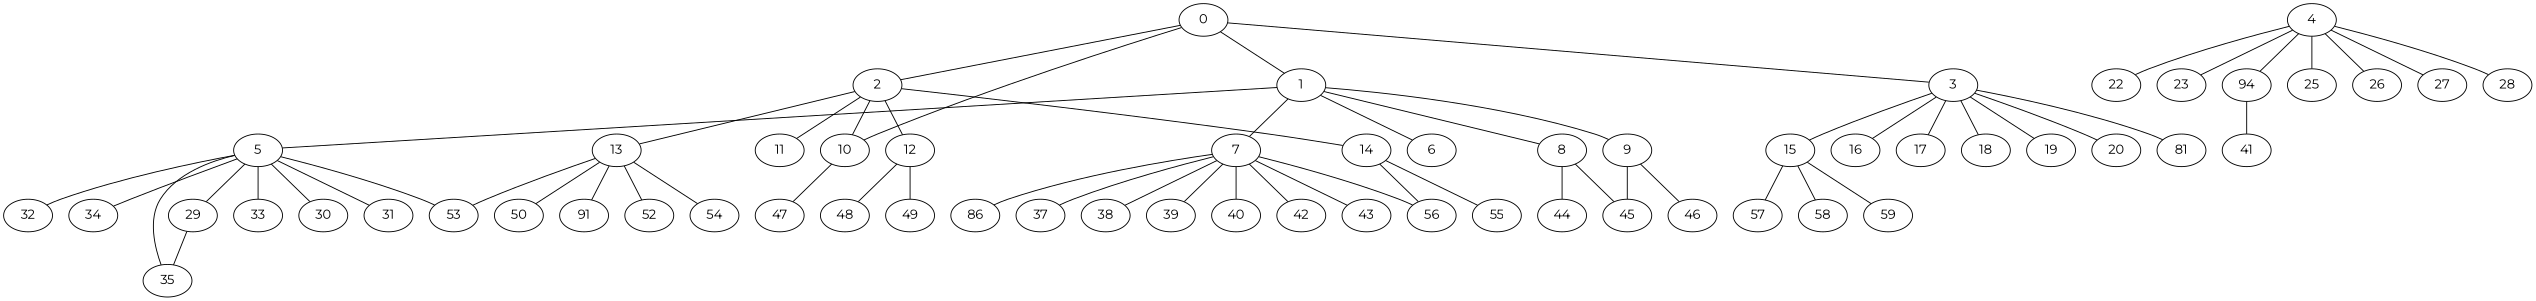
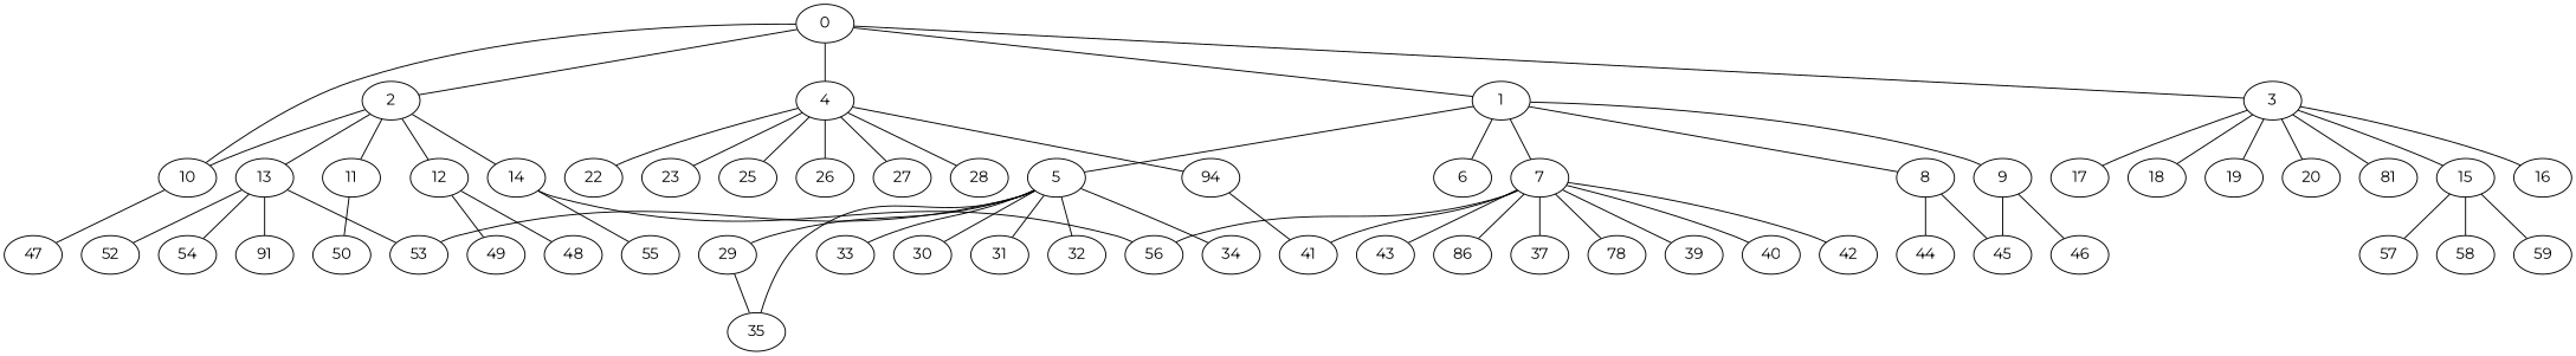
  graph {
    fontname=Montserrat
    node [fontname=Montserrat]
    edge [fontname=Montserrat]
    0
    1
    2
    3
    4
    10
    5
    6
    7
    8
    9
    11
    12
    13
    14
    15
    16
    17
    18
    19
    20
    n22 [label=81]
    22
    23
    n25 [label=94]
    25
    26
    27
    28
    47
    32
    34
    35
    33
    29
    30
    31
    53
    n39 [label=86]
    37
-   38
+   38 [label=78]
    39
    40
    41
    42
    43
    56
    44
    45
    46
    48
    49
    50
    n54 [label=91]
    52
    54
    55
    57
    58
    59
    0 -- 1
    0 -- 2
    0 -- 3
+   0 -- 4
    0 -- 10
    1 -- 5
    1 -- 6
    1 -- 7
    1 -- 8
    1 -- 9
    2 -- 10
    2 -- 11
    2 -- 12
    2 -- 13
    2 -- 14
    3 -- 15
    3 -- 16
    3 -- 17
    3 -- 18
    3 -- 19
    3 -- 20
    3 -- n22
    4 -- 22
    4 -- 23
    4 -- n25
    4 -- 25
    4 -- 26
    4 -- 27
    4 -- 28
    10 -- 47
    5 -- 32
    5 -- 34
    5 -- 35
    5 -- 33
    5 -- 29
    5 -- 30
    5 -- 31
    5 -- 53
    7 -- n39
    7 -- 37
    7 -- 38
    7 -- 39
    7 -- 40
+   7 -- 41
    7 -- 42
    7 -- 43
    7 -- 56
    8 -- 44
    8 -- 45
    9 -- 45
    9 -- 46
    12 -- 48
    12 -- 49
    13 -- 53
-   13 -- 50
+   11 -- 50
    13 -- n54
    13 -- 52
    13 -- 54
    14 -- 56
    14 -- 55
    15 -- 57
    15 -- 58
    15 -- 59
    n25 -- 41
    29 -- 35
  }
